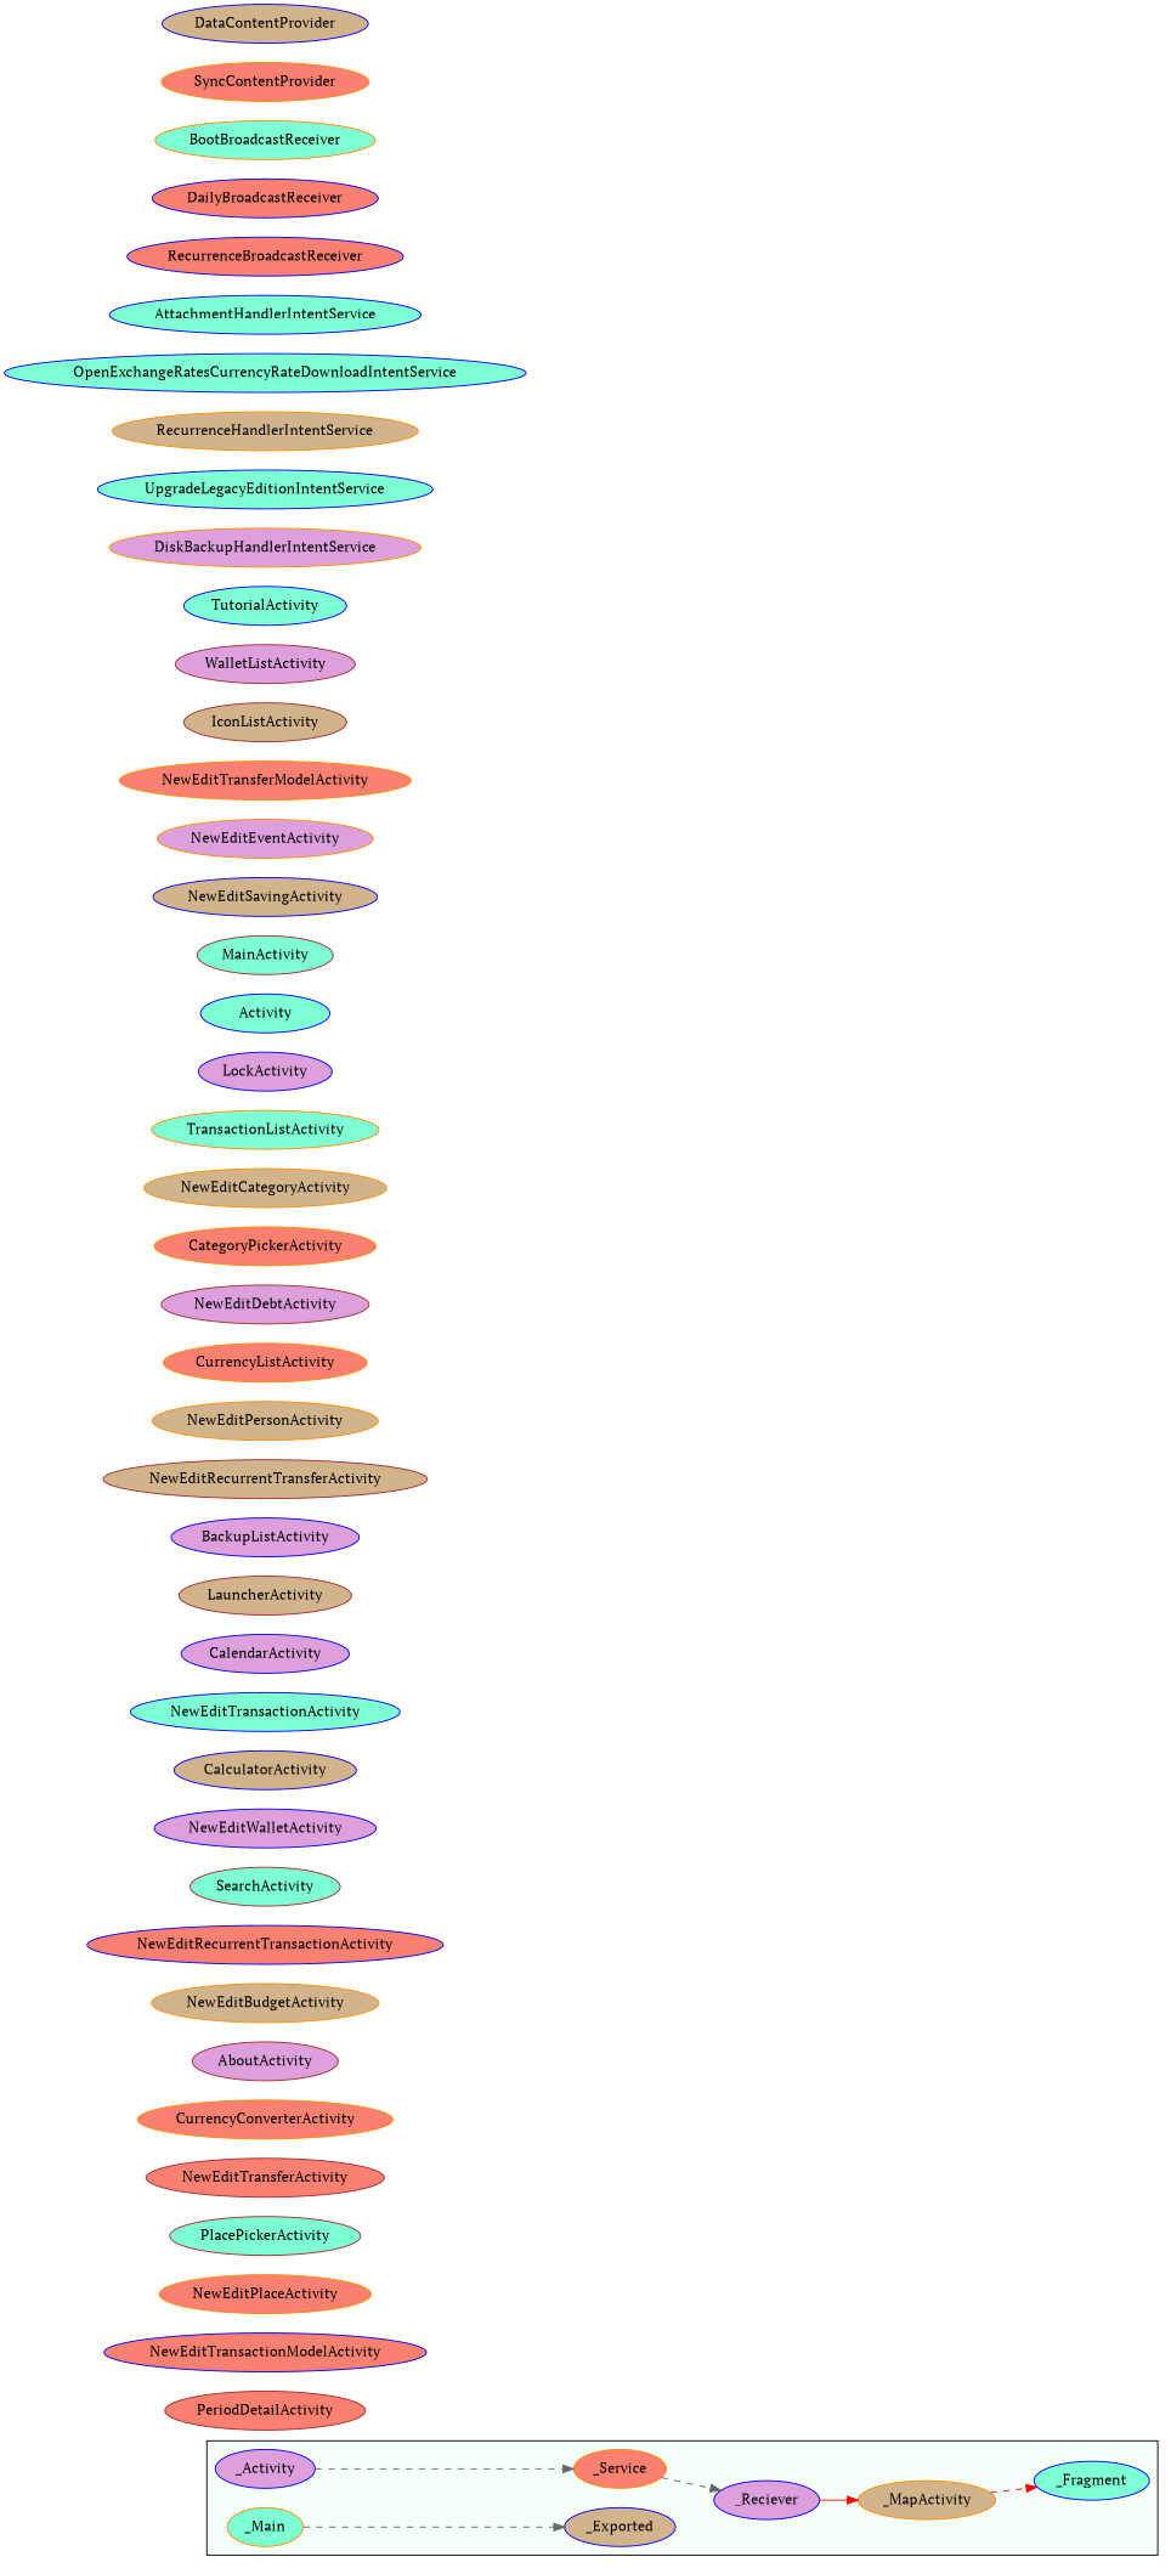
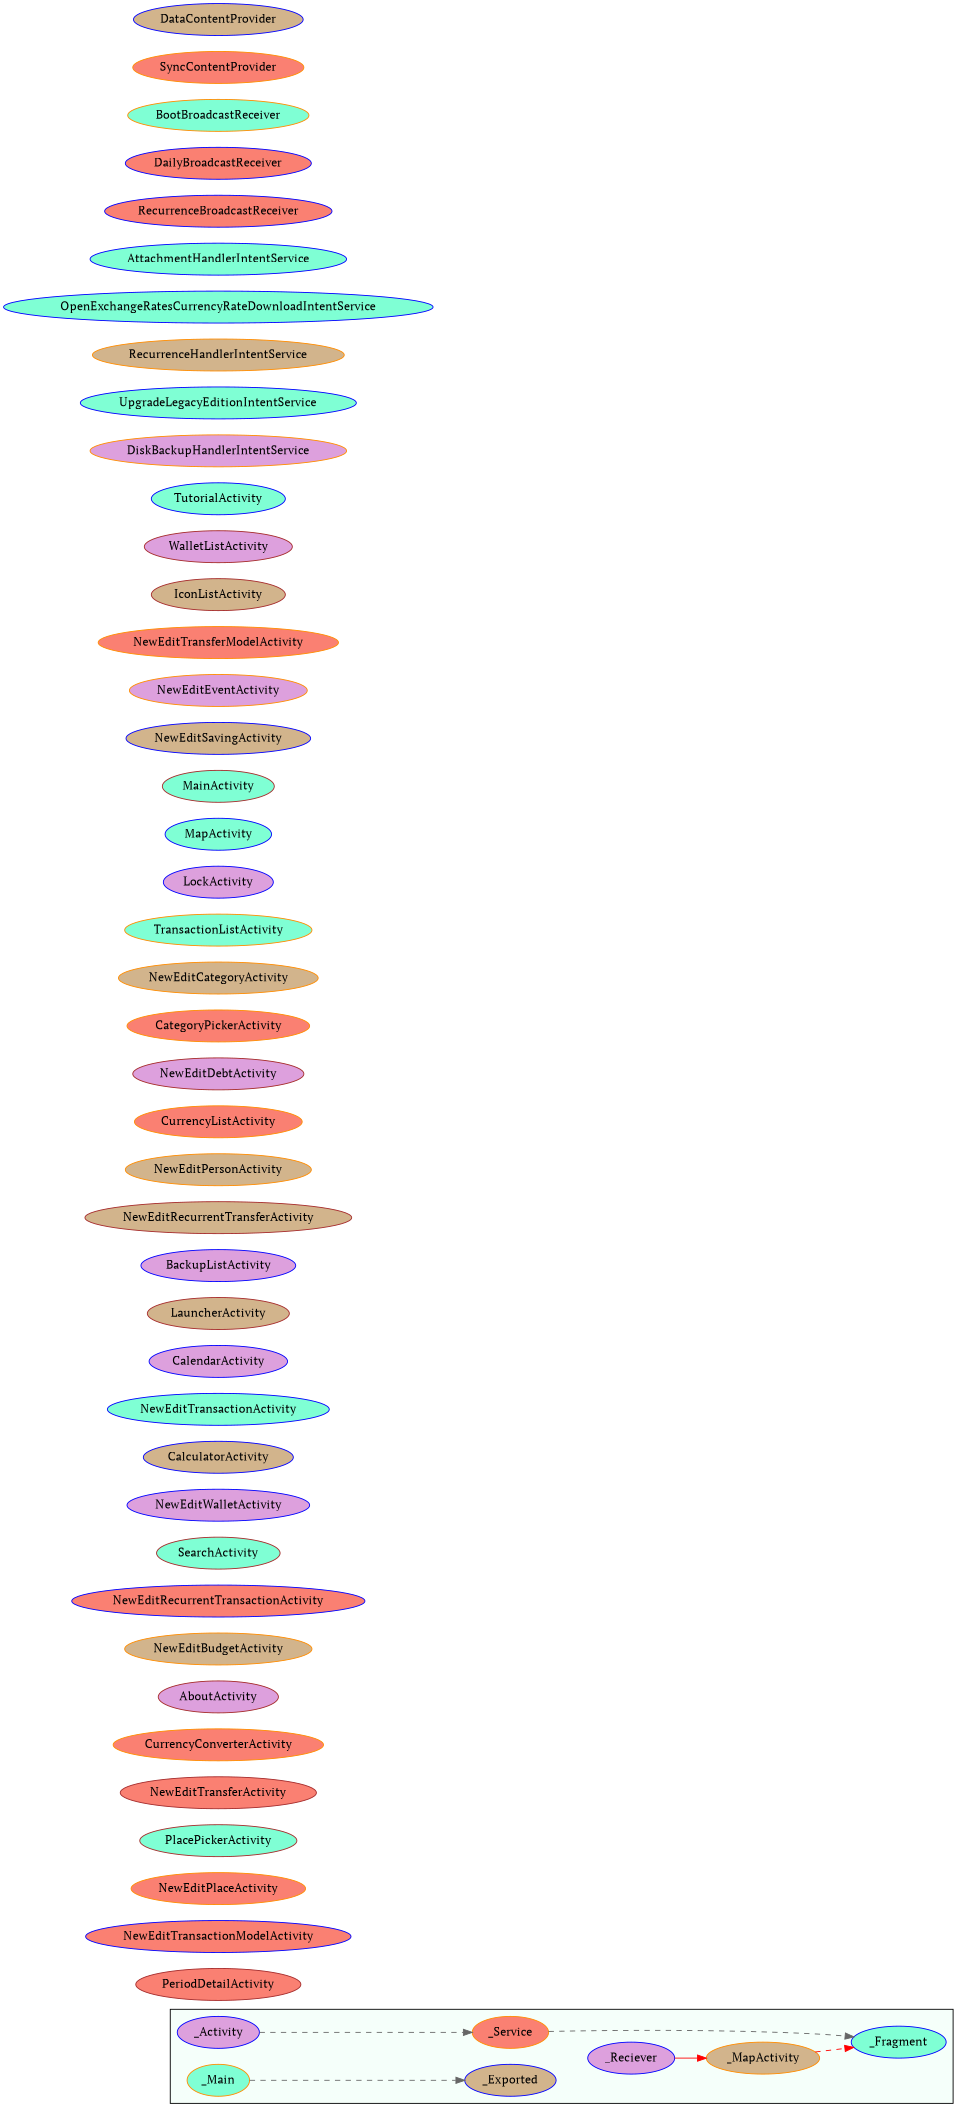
  digraph {
    fontname="PT Serif"
    rankdir=LR
    node [color=blue fillcolor=salmon fontname="PT Serif" style=filled]
    edge [color=gray40 fontname="PT Serif" style=dashed]
    _Activity [fillcolor=plum]
    _Service [color=darkorange]
    _Reciever [fillcolor=plum]
    n4 [color=darkorange fillcolor=tan label=_MapActivity]
    _Fragment [fillcolor=aquamarine]
    _Main [color=darkorange fillcolor=aquamarine]
    _Exported [fillcolor=tan]
    PeriodDetailActivity [color=brown]
    NewEditTransactionModelActivity
    NewEditPlaceActivity [color=darkorange]
    PlacePickerActivity [color=brown fillcolor=aquamarine]
    NewEditTransferActivity [color=brown]
    CurrencyConverterActivity [color=darkorange]
    AboutActivity [color=brown fillcolor=plum]
    NewEditBudgetActivity [color=darkorange fillcolor=tan]
    NewEditRecurrentTransactionActivity
    SearchActivity [color=brown fillcolor=aquamarine]
    NewEditWalletActivity [fillcolor=plum]
    CalculatorActivity [fillcolor=tan]
    NewEditTransactionActivity [fillcolor=aquamarine]
    CalendarActivity [fillcolor=plum]
    LauncherActivity [color=brown fillcolor=tan]
    BackupListActivity [fillcolor=plum]
    NewEditRecurrentTransferActivity [color=brown fillcolor=tan]
    NewEditPersonActivity [color=darkorange fillcolor=tan]
    CurrencyListActivity [color=darkorange]
    NewEditDebtActivity [color=brown fillcolor=plum]
    CategoryPickerActivity [color=darkorange]
    NewEditCategoryActivity [color=darkorange fillcolor=tan]
    TransactionListActivity [color=darkorange fillcolor=aquamarine]
    LockActivity [fillcolor=plum]
-   MapActivity [fillcolor=aquamarine label=Activity]
+   MapActivity [fillcolor=aquamarine]
    MainActivity [color=brown fillcolor=aquamarine]
    NewEditSavingActivity [fillcolor=tan]
    NewEditEventActivity [color=darkorange fillcolor=plum]
    NewEditTransferModelActivity [color=darkorange]
    IconListActivity [color=brown fillcolor=tan]
    WalletListActivity [color=brown fillcolor=plum]
    TutorialActivity [fillcolor=aquamarine]
    DiskBackupHandlerIntentService [color=darkorange fillcolor=plum]
    UpgradeLegacyEditionIntentService [fillcolor=aquamarine]
    RecurrenceHandlerIntentService [color=darkorange fillcolor=tan]
    OpenExchangeRatesCurrencyRateDownloadIntentService [fillcolor=aquamarine]
    AttachmentHandlerIntentService [fillcolor=aquamarine]
    RecurrenceBroadcastReceiver
    DailyBroadcastReceiver
    BootBroadcastReceiver [color=darkorange fillcolor=aquamarine]
    SyncContentProvider [color=darkorange]
    DataContentProvider [fillcolor=tan]
    subgraph cluster_1 {
      bgcolor=mintcream
      _Activity
      _Service
      _Reciever
      n4
      _Fragment
      _Main
      _Exported
    }
    _Activity -> _Service
-   _Service -> _Reciever
+   _Service -> _Fragment
    _Reciever -> n4 [color=red style=solid]
    n4 -> _Fragment [color=red]
    _Main -> _Exported
  }
